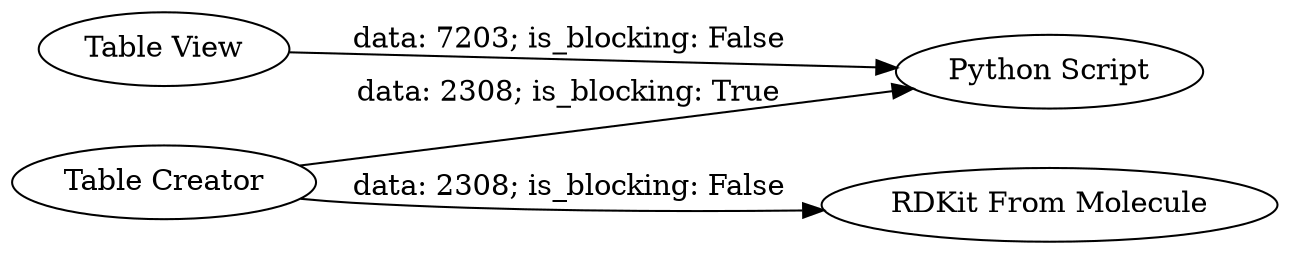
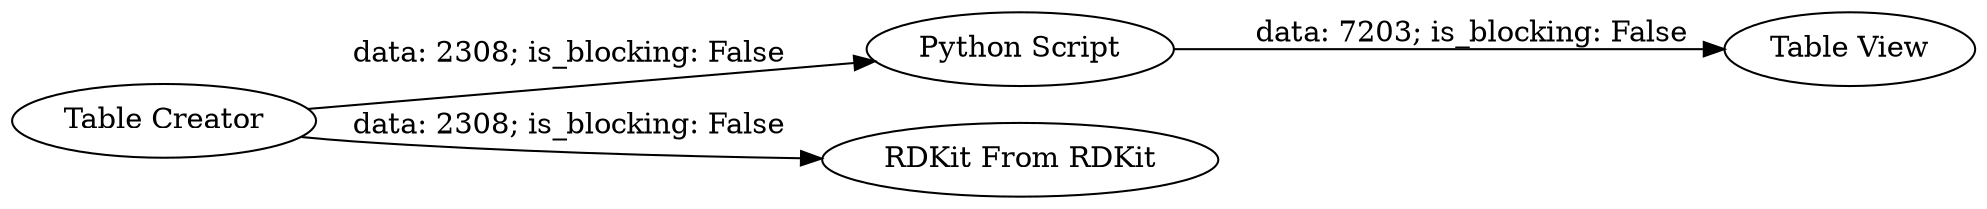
  digraph {
    rankdir=LR
    n1 [label="Python Script"]
    n2 [label="Table View"]
-   n3 [label="RDKit From Molecule"]
+   n3 [label="RDKit From RDKit"]
    n4 [label="Table Creator"]
-   n2 -> n1 [label="data: 7203; is_blocking: False"]
-   n4 -> n1 [label="data: 2308; is_blocking: True"]
+   n1 -> n2 [label="data: 7203; is_blocking: False"]
+   n4 -> n1 [label="data: 2308; is_blocking: False"]
    n4 -> n3 [label="data: 2308; is_blocking: False"]
  }
